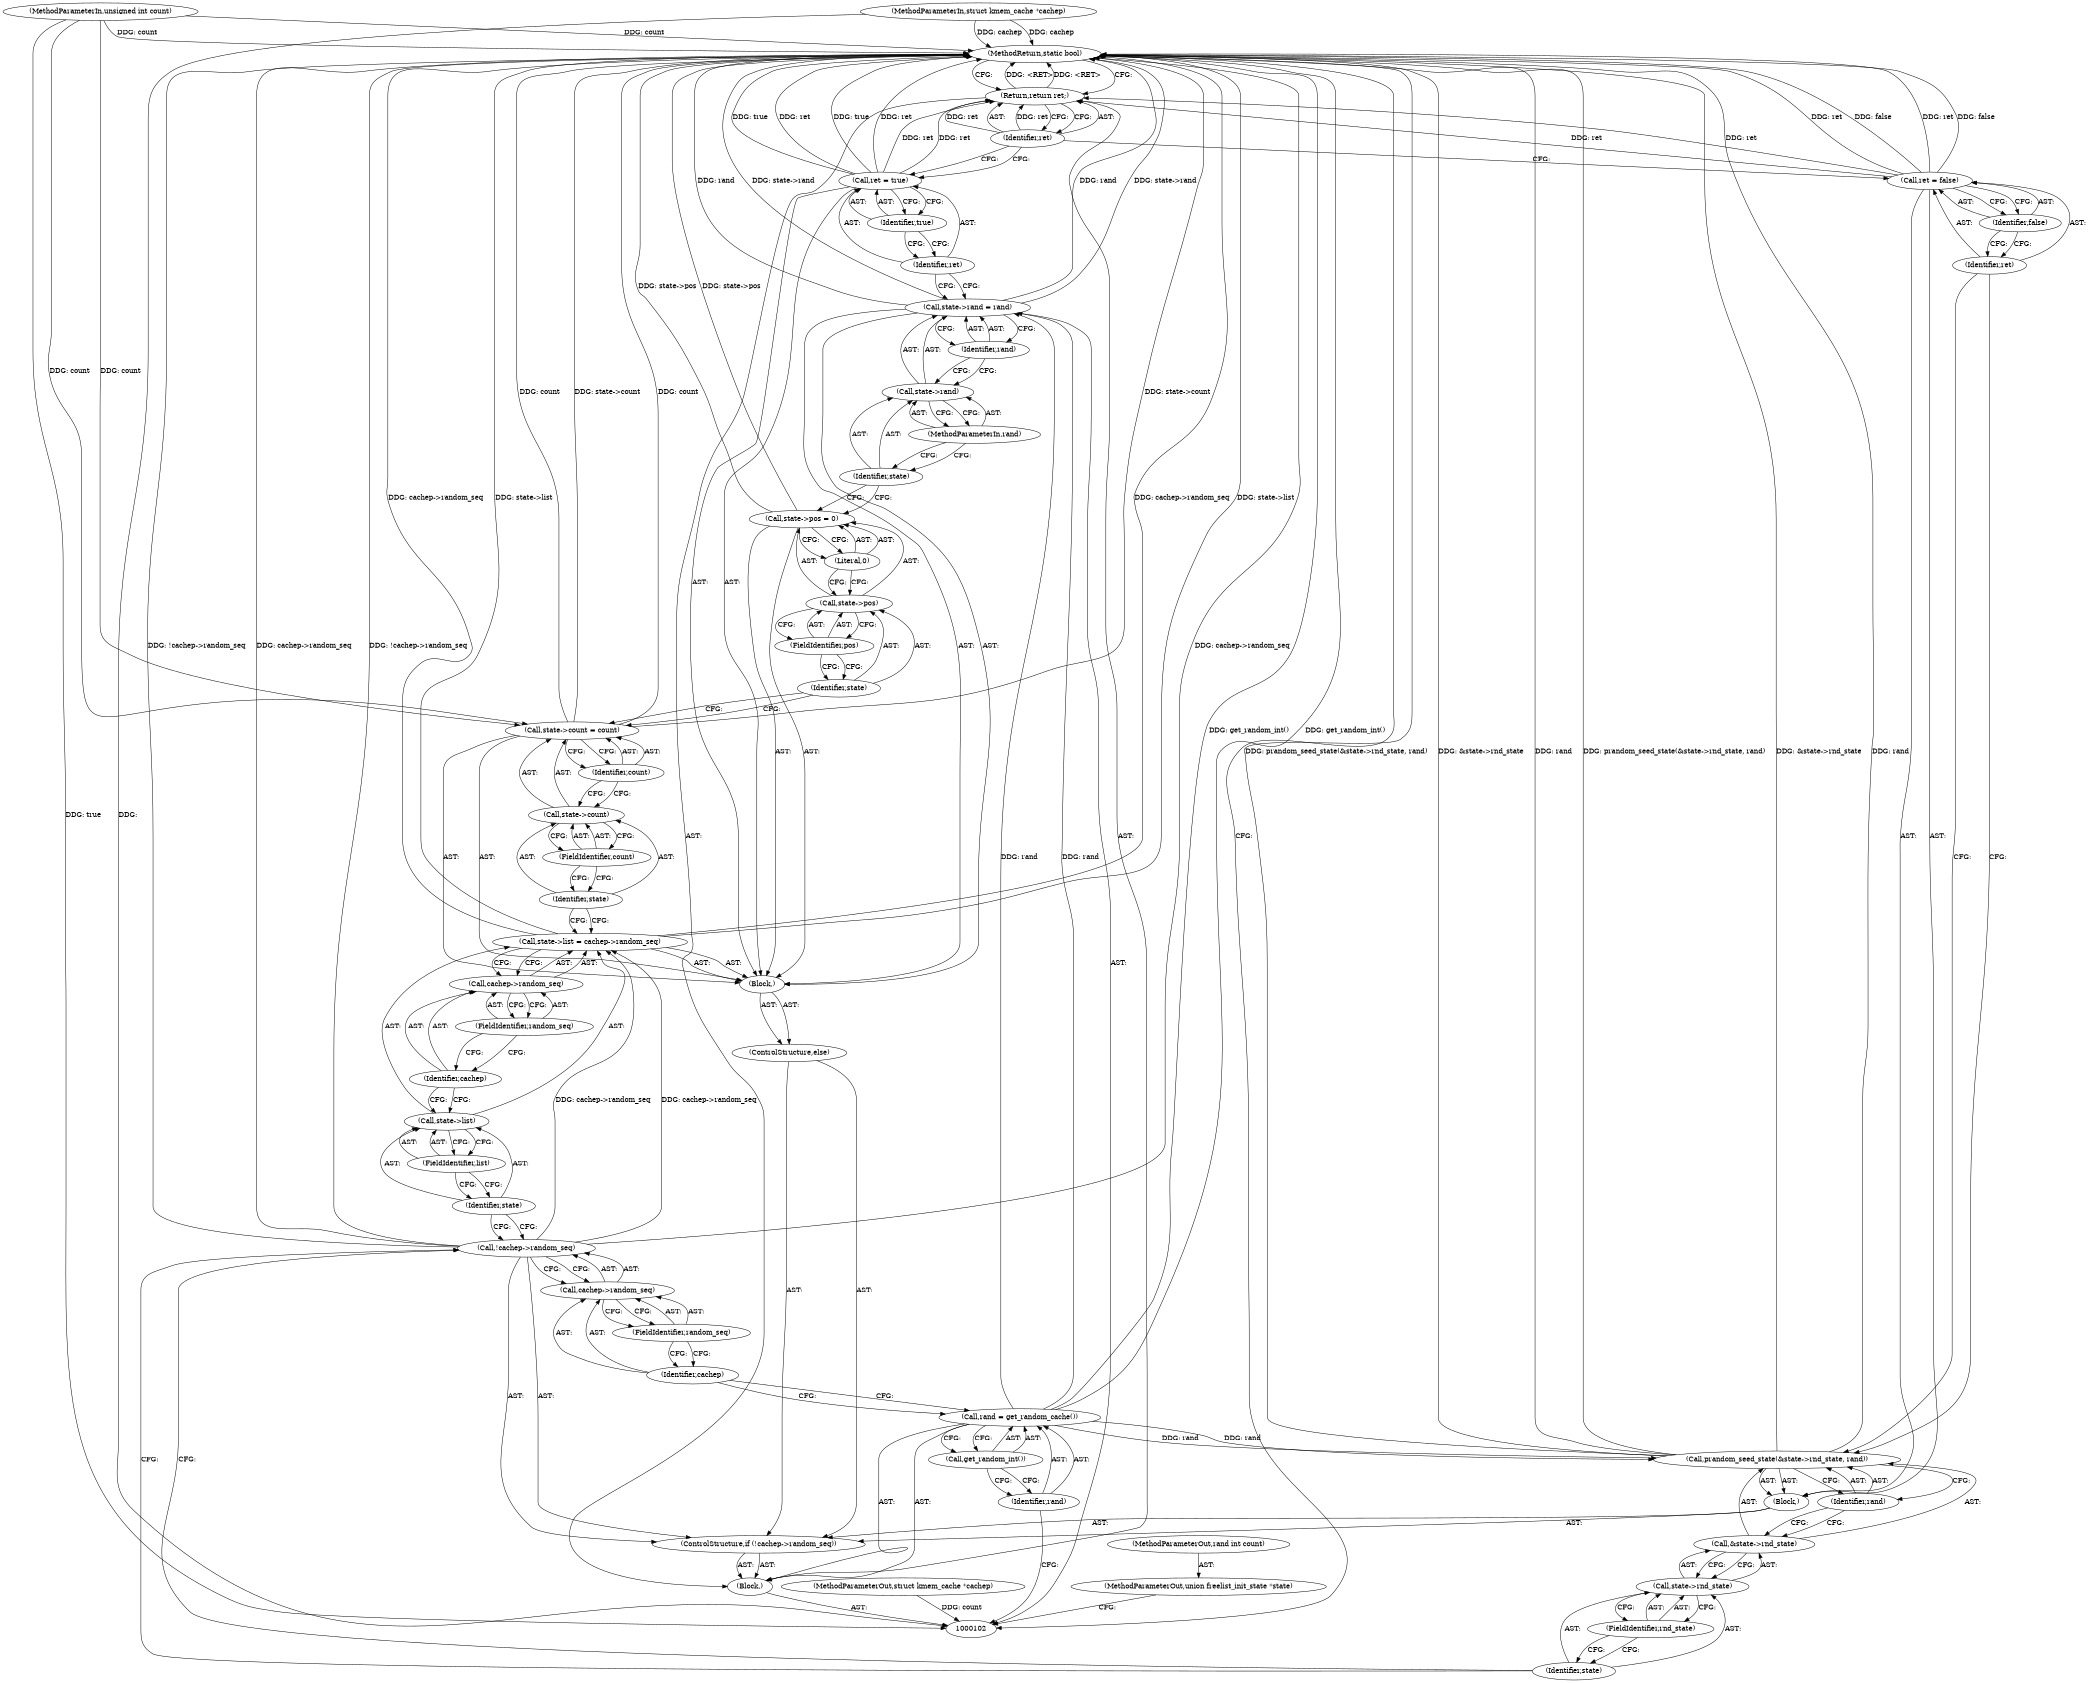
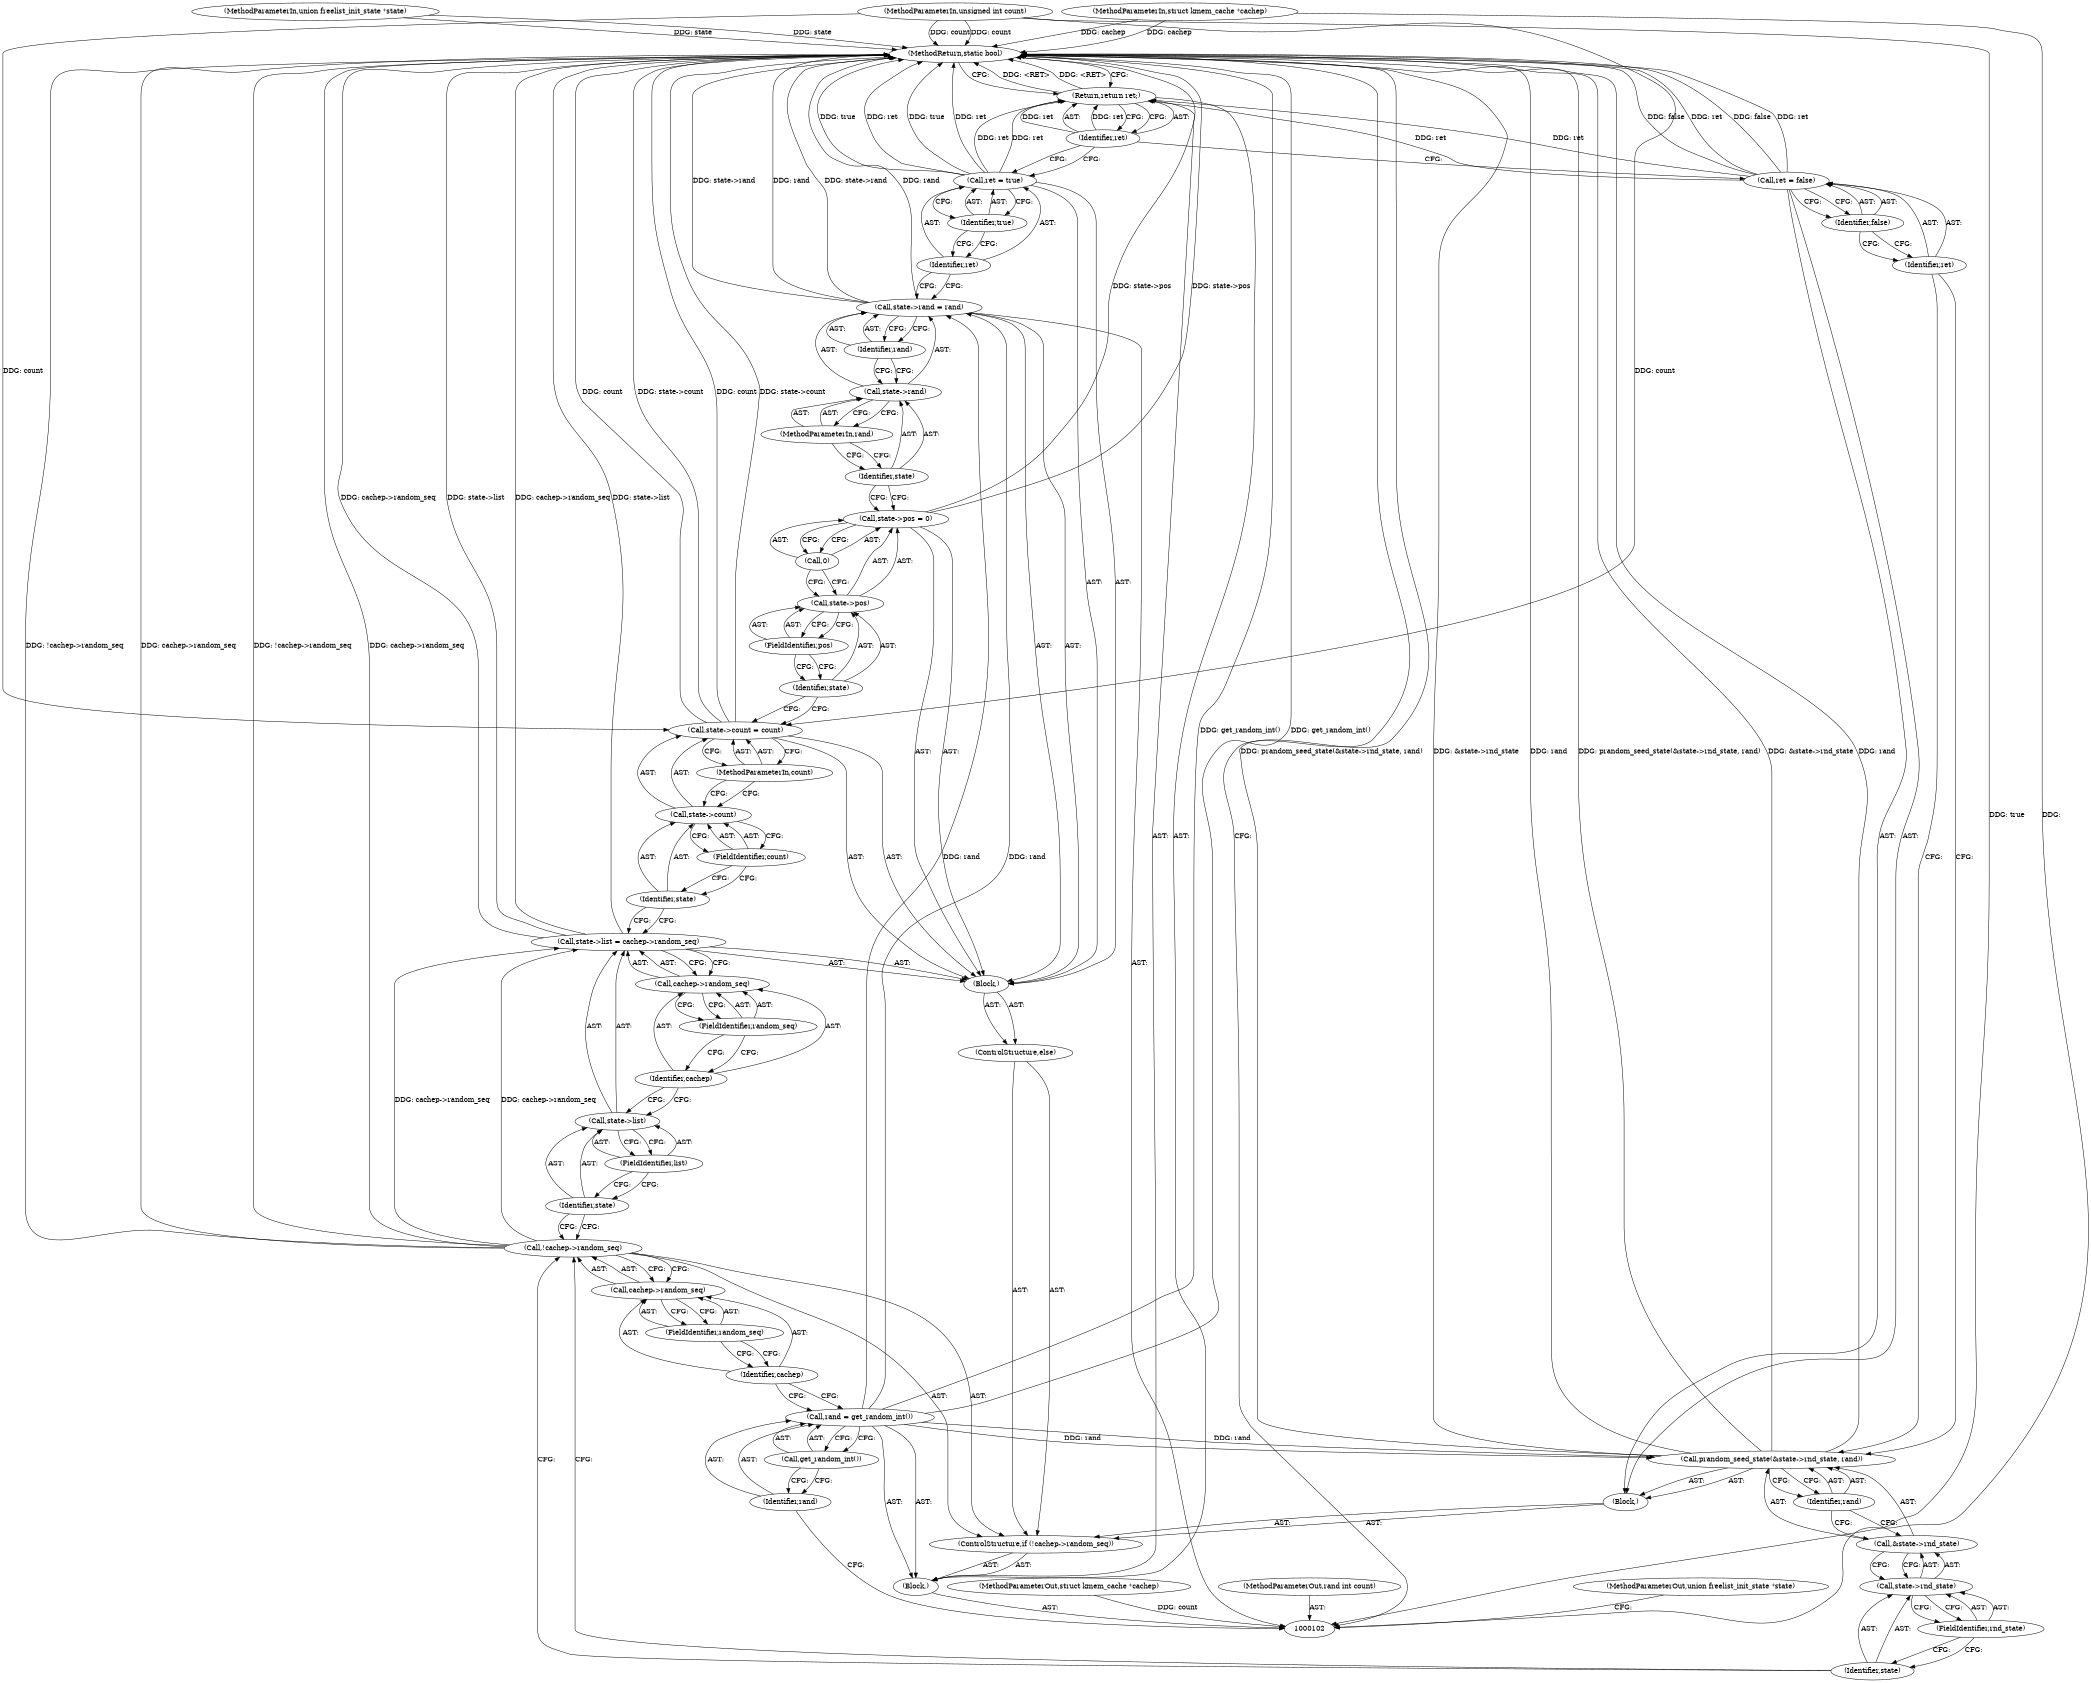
  digraph {
    n1 [label="(MethodReturn,static bool)"]
    n2 [label="(Return,return ret;)"]
    1000102
    n4 [label="(Block,)"]
    n5 [label="(Identifier,ret)"]
+   n6 [label="(MethodParameterIn,union freelist_init_state *state)"]
    n7 [label="(MethodParameterOut,union freelist_init_state *state)"]
    n8 [label="(ControlStructure,if (!cachep->random_seq))"]
    n9 [label="(FieldIdentifier,random_seq)"]
    n10 [label="(Call,cachep->random_seq)"]
    n11 [label="(Identifier,cachep)"]
    n12 [label="(Call,!cachep->random_seq)"]
-   n13 [label="(Call,rand = get_random_cache())"]
+   n13 [label="(Call,rand = get_random_int())"]
    n14 [label="(Block,)"]
    n15 [label="(Call,state->list = cachep->random_seq)"]
    n16 [label="(Block,)"]
    n17 [label="(Call,cachep->random_seq)"]
    n18 [label="(Call,prandom_seed_state(&state->rnd_state, rand))"]
    n19 [label="(Call,state->rand = rand)"]
    n20 [label="(Call,get_random_int())"]
    n21 [label="(Identifier,rand)"]
    n22 [label="(Call,&state->rnd_state)"]
    n23 [label="(Call,state->rnd_state)"]
    n24 [label="(FieldIdentifier,rnd_state)"]
    n25 [label="(Identifier,state)"]
    n26 [label="(Call,ret = false)"]
    n27 [label="(Identifier,false)"]
    n28 [label="(Identifier,ret)"]
    n29 [label="(ControlStructure,else)"]
    n30 [label="(FieldIdentifier,list)"]
    n31 [label="(Call,state->list)"]
    n32 [label="(Identifier,state)"]
    n33 [label="(FieldIdentifier,random_seq)"]
    n34 [label="(Identifier,cachep)"]
    n35 [label="(FieldIdentifier,count)"]
    n36 [label="(Call,state->count)"]
    n37 [label="(Identifier,state)"]
    n38 [label="(Call,state->count = count)"]
-   n39 [label="(Identifier,count)"]
-   n40 [label="(Literal,0)"]
+   n39 [label="(MethodParameterIn,count)"]
+   n40 [label="(Call,0)"]
    n41 [label="(Call,state->pos = 0)"]
    n42 [label="(Call,state->pos)"]
    n43 [label="(FieldIdentifier,pos)"]
    n44 [label="(Identifier,state)"]
    n45 [label="(Identifier,rand)"]
    n46 [label="(Call,state->rand)"]
    n47 [label="(MethodParameterIn,rand)"]
    n48 [label="(Identifier,state)"]
    n49 [label="(MethodParameterIn,struct kmem_cache *cachep)"]
    n50 [label="(MethodParameterOut,struct kmem_cache *cachep)"]
    n51 [label="(Call,ret = true)"]
    n52 [label="(Identifier,true)"]
    n53 [label="(Identifier,ret)"]
    n54 [label="(MethodParameterIn,unsigned int count)"]
    n55 [label="(MethodParameterOut,rand int count)"]
    n56 [label="(Identifier,rand)"]
    n1 -> n2 [label="CFG: "]
    n1 -> n2 [label="CFG: "]
    n1 -> 1000102 [label="CFG: "]
    n2 -> n1 [label="DDG: <RET>"]
    n2 -> n1 [label="DDG: <RET>"]
    n2 -> n4 [label="AST: "]
    n2 -> n4 [label="AST: "]
    n2 -> n5 [label="CFG: "]
    n2 -> n5 [label="CFG: "]
    n4 -> 1000102 [label="AST: "]
    n5 -> n2 [label="AST: "]
    n5 -> n2 [label="DDG: ret"]
    n5 -> n2 [label="AST: "]
    n5 -> n2 [label="DDG: ret"]
    n5 -> n26 [label="CFG: "]
    n5 -> n51 [label="CFG: "]
    n5 -> n51 [label="CFG: "]
+   n6 -> n1 [label="DDG: state"]
+   n6 -> n1 [label="DDG: state"]
    n7 -> 1000102 [label="CFG: "]
    n8 -> n4 [label="AST: "]
    n8 -> n4 [label="AST: "]
    n9 -> n10 [label="AST: "]
    n9 -> n10 [label="AST: "]
    n9 -> n11 [label="CFG: "]
    n9 -> n11 [label="CFG: "]
    n10 -> n9 [label="CFG: "]
    n10 -> n9 [label="CFG: "]
    n10 -> n12 [label="AST: "]
    n10 -> n12 [label="AST: "]
    n11 -> n10 [label="AST: "]
    n11 -> n10 [label="AST: "]
    n11 -> n13 [label="CFG: "]
    n11 -> n13 [label="CFG: "]
    n12 -> n1 [label="DDG: cachep->random_seq"]
    n12 -> n1 [label="DDG: !cachep->random_seq"]
    n12 -> n1 [label="DDG: cachep->random_seq"]
    n12 -> n1 [label="DDG: !cachep->random_seq"]
    n12 -> n8 [label="AST: "]
    n12 -> n8 [label="AST: "]
    n12 -> n10 [label="CFG: "]
    n12 -> n10 [label="CFG: "]
    n12 -> n15 [label="DDG: cachep->random_seq"]
    n12 -> n15 [label="DDG: cachep->random_seq"]
    n13 -> n1 [label="DDG: get_random_int()"]
    n13 -> n1 [label="DDG: get_random_int()"]
    n13 -> n4 [label="AST: "]
    n13 -> n4 [label="AST: "]
    n13 -> n18 [label="DDG: rand"]
    n13 -> n18 [label="DDG: rand"]
    n13 -> n19 [label="DDG: rand"]
    n13 -> n19 [label="DDG: rand"]
    n13 -> n20 [label="CFG: "]
    n13 -> n20 [label="CFG: "]
    n14 -> n8 [label="AST: "]
    n14 -> n8 [label="AST: "]
    n15 -> n1 [label="DDG: cachep->random_seq"]
    n15 -> n1 [label="DDG: state->list"]
    n15 -> n1 [label="DDG: cachep->random_seq"]
    n15 -> n1 [label="DDG: state->list"]
    n15 -> n16 [label="AST: "]
    n15 -> n16 [label="AST: "]
    n15 -> n17 [label="CFG: "]
    n15 -> n17 [label="CFG: "]
    n16 -> n29 [label="AST: "]
    n16 -> n29 [label="AST: "]
    n17 -> n15 [label="AST: "]
    n17 -> n15 [label="AST: "]
    n17 -> n33 [label="CFG: "]
    n17 -> n33 [label="CFG: "]
    n18 -> n1 [label="DDG: prandom_seed_state(&state->rnd_state, rand)"]
    n18 -> n1 [label="DDG: &state->rnd_state"]
    n18 -> n1 [label="DDG: rand"]
    n18 -> n1 [label="DDG: prandom_seed_state(&state->rnd_state, rand)"]
    n18 -> n1 [label="DDG: &state->rnd_state"]
    n18 -> n1 [label="DDG: rand"]
    n18 -> n14 [label="AST: "]
    n18 -> n14 [label="AST: "]
    n18 -> n21 [label="CFG: "]
    n18 -> n21 [label="CFG: "]
    n19 -> n1 [label="DDG: rand"]
    n19 -> n1 [label="DDG: state->rand"]
    n19 -> n1 [label="DDG: rand"]
    n19 -> n1 [label="DDG: state->rand"]
    n19 -> 1000102 [label="AST: "]
    n19 -> n16 [label="AST: "]
    n19 -> n16 [label="AST: "]
    n19 -> n45 [label="CFG: "]
    n19 -> n45 [label="CFG: "]
    n20 -> n13 [label="AST: "]
    n20 -> n13 [label="AST: "]
    n20 -> n56 [label="CFG: "]
    n20 -> n56 [label="CFG: "]
    n21 -> n18 [label="AST: "]
    n21 -> n18 [label="AST: "]
    n21 -> n22 [label="CFG: "]
    n21 -> n22 [label="CFG: "]
    n22 -> n18 [label="AST: "]
    n22 -> n18 [label="AST: "]
    n22 -> n23 [label="CFG: "]
    n22 -> n23 [label="CFG: "]
    n23 -> n22 [label="AST: "]
    n23 -> n22 [label="AST: "]
    n23 -> n24 [label="CFG: "]
    n23 -> n24 [label="CFG: "]
    n24 -> n23 [label="AST: "]
    n24 -> n23 [label="AST: "]
    n24 -> n25 [label="CFG: "]
    n24 -> n25 [label="CFG: "]
    n25 -> n12 [label="CFG: "]
    n25 -> n12 [label="CFG: "]
    n25 -> n23 [label="AST: "]
    n25 -> n23 [label="AST: "]
    n26 -> n1 [label="DDG: ret"]
    n26 -> n1 [label="DDG: false"]
    n26 -> n1 [label="DDG: ret"]
    n26 -> n1 [label="DDG: false"]
    n26 -> n2 [label="DDG: ret"]
    n26 -> n2 [label="DDG: ret"]
    n26 -> n14 [label="AST: "]
    n26 -> n14 [label="AST: "]
    n26 -> n27 [label="CFG: "]
    n26 -> n27 [label="CFG: "]
    n27 -> n26 [label="AST: "]
    n27 -> n26 [label="AST: "]
    n27 -> n28 [label="CFG: "]
    n27 -> n28 [label="CFG: "]
    n28 -> n18 [label="CFG: "]
    n28 -> n18 [label="CFG: "]
    n28 -> n26 [label="AST: "]
    n28 -> n26 [label="AST: "]
    n29 -> n8 [label="AST: "]
    n29 -> n8 [label="AST: "]
    n30 -> n31 [label="AST: "]
    n30 -> n31 [label="AST: "]
    n30 -> n32 [label="CFG: "]
    n30 -> n32 [label="CFG: "]
    n31 -> n15 [label="AST: "]
    n31 -> n15 [label="AST: "]
    n31 -> n30 [label="CFG: "]
    n31 -> n30 [label="CFG: "]
    n32 -> n12 [label="CFG: "]
    n32 -> n12 [label="CFG: "]
    n32 -> n31 [label="AST: "]
    n32 -> n31 [label="AST: "]
    n33 -> n17 [label="AST: "]
    n33 -> n17 [label="AST: "]
    n33 -> n34 [label="CFG: "]
    n33 -> n34 [label="CFG: "]
    n34 -> n17 [label="AST: "]
    n34 -> n17 [label="AST: "]
    n34 -> n31 [label="CFG: "]
    n34 -> n31 [label="CFG: "]
    n35 -> n36 [label="AST: "]
    n35 -> n36 [label="AST: "]
    n35 -> n37 [label="CFG: "]
    n35 -> n37 [label="CFG: "]
    n36 -> n35 [label="CFG: "]
    n36 -> n35 [label="CFG: "]
    n36 -> n38 [label="AST: "]
    n36 -> n38 [label="AST: "]
    n37 -> n15 [label="CFG: "]
    n37 -> n15 [label="CFG: "]
    n37 -> n36 [label="AST: "]
    n37 -> n36 [label="AST: "]
    n38 -> n1 [label="DDG: count"]
    n38 -> n1 [label="DDG: state->count"]
    n38 -> n1 [label="DDG: count"]
    n38 -> n1 [label="DDG: state->count"]
    n38 -> n16 [label="AST: "]
    n38 -> n16 [label="AST: "]
    n38 -> n39 [label="CFG: "]
    n38 -> n39 [label="CFG: "]
    n39 -> n36 [label="CFG: "]
    n39 -> n36 [label="CFG: "]
    n39 -> n38 [label="AST: "]
    n39 -> n38 [label="AST: "]
    n40 -> n41 [label="AST: "]
    n40 -> n41 [label="AST: "]
    n40 -> n42 [label="CFG: "]
    n40 -> n42 [label="CFG: "]
    n41 -> n1 [label="DDG: state->pos"]
    n41 -> n1 [label="DDG: state->pos"]
    n41 -> n16 [label="AST: "]
    n41 -> n16 [label="AST: "]
    n41 -> n40 [label="CFG: "]
    n41 -> n40 [label="CFG: "]
    n42 -> n41 [label="AST: "]
    n42 -> n41 [label="AST: "]
    n42 -> n43 [label="CFG: "]
    n42 -> n43 [label="CFG: "]
    n43 -> n42 [label="AST: "]
    n43 -> n42 [label="AST: "]
    n43 -> n44 [label="CFG: "]
    n43 -> n44 [label="CFG: "]
    n44 -> n38 [label="CFG: "]
    n44 -> n38 [label="CFG: "]
    n44 -> n42 [label="AST: "]
    n44 -> n42 [label="AST: "]
    n45 -> n19 [label="AST: "]
    n45 -> n19 [label="AST: "]
    n45 -> n46 [label="CFG: "]
    n45 -> n46 [label="CFG: "]
    n46 -> n19 [label="AST: "]
    n46 -> n19 [label="AST: "]
    n46 -> n47 [label="CFG: "]
    n46 -> n47 [label="CFG: "]
    n47 -> n46 [label="AST: "]
    n47 -> n46 [label="AST: "]
    n47 -> n48 [label="CFG: "]
    n47 -> n48 [label="CFG: "]
    n48 -> n41 [label="CFG: "]
    n48 -> n41 [label="CFG: "]
    n48 -> n46 [label="AST: "]
    n48 -> n46 [label="AST: "]
    n49 -> n1 [label="DDG: cachep"]
    n49 -> n1 [label="DDG: cachep"]
    n49 -> 1000102 [label="DDG: "]
    n50 -> 1000102 [label="DDG: count"]
    n51 -> n1 [label="DDG: true"]
    n51 -> n1 [label="DDG: ret"]
    n51 -> n1 [label="DDG: true"]
    n51 -> n1 [label="DDG: ret"]
    n51 -> n2 [label="DDG: ret"]
    n51 -> n2 [label="DDG: ret"]
    n51 -> n16 [label="AST: "]
    n51 -> n16 [label="AST: "]
    n51 -> n52 [label="CFG: "]
    n51 -> n52 [label="CFG: "]
    n52 -> n51 [label="AST: "]
    n52 -> n51 [label="AST: "]
    n52 -> n53 [label="CFG: "]
    n52 -> n53 [label="CFG: "]
    n53 -> n19 [label="CFG: "]
    n53 -> n19 [label="CFG: "]
    n53 -> n51 [label="AST: "]
    n53 -> n51 [label="AST: "]
    n54 -> n1 [label="DDG: count"]
    n54 -> n1 [label="DDG: count"]
    n54 -> 1000102 [label="DDG: true"]
    n54 -> n38 [label="DDG: count"]
    n54 -> n38 [label="DDG: count"]
-   n55 -> n7 [label="AST: "]
+   n55 -> 1000102 [label="AST: "]
    n56 -> 1000102 [label="CFG: "]
    n56 -> n13 [label="AST: "]
    n56 -> n13 [label="AST: "]
  }
